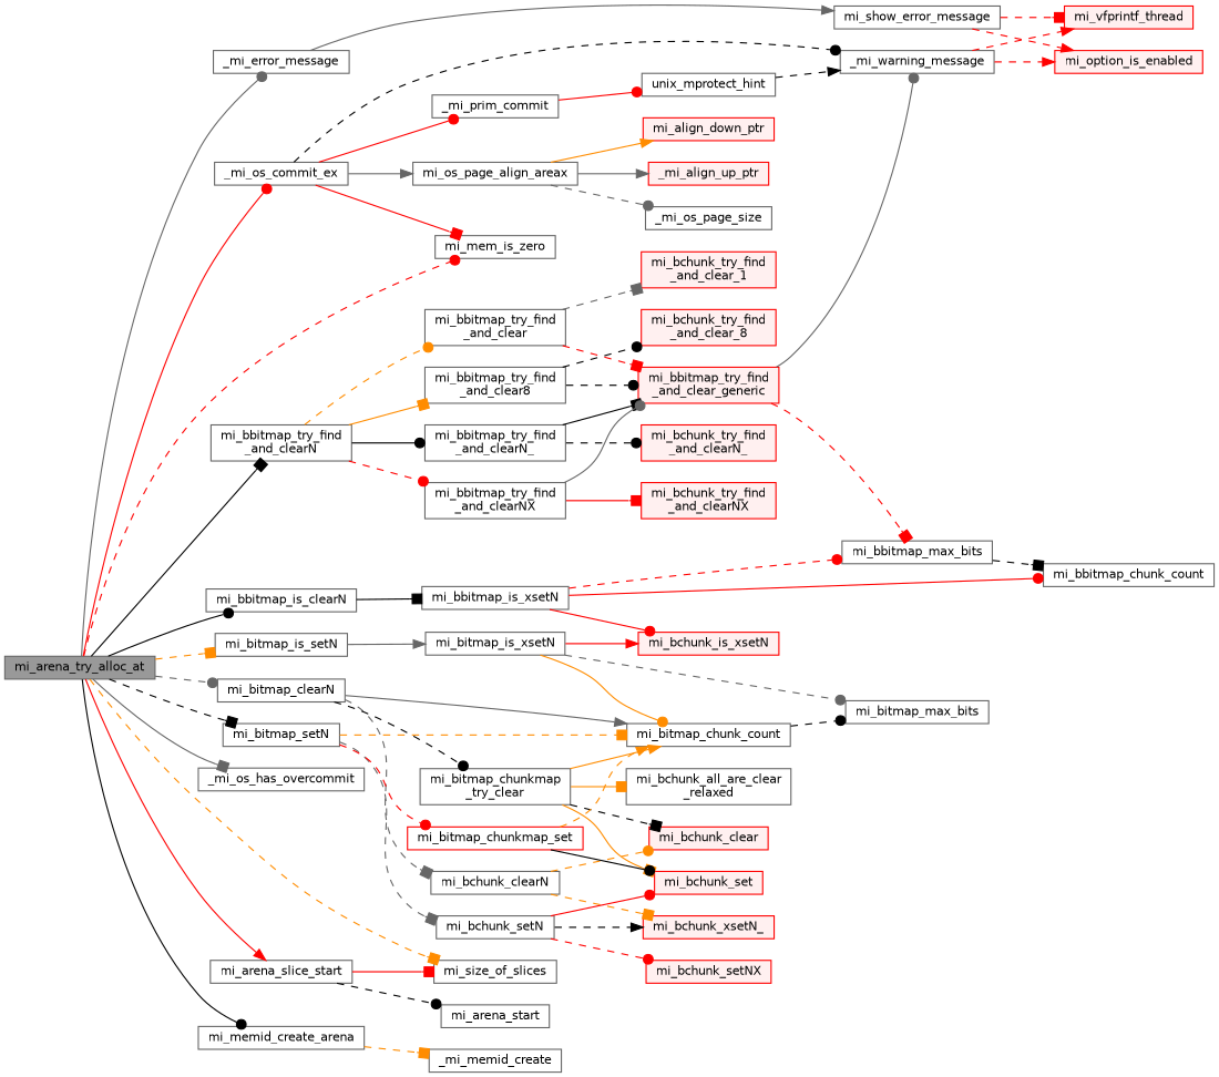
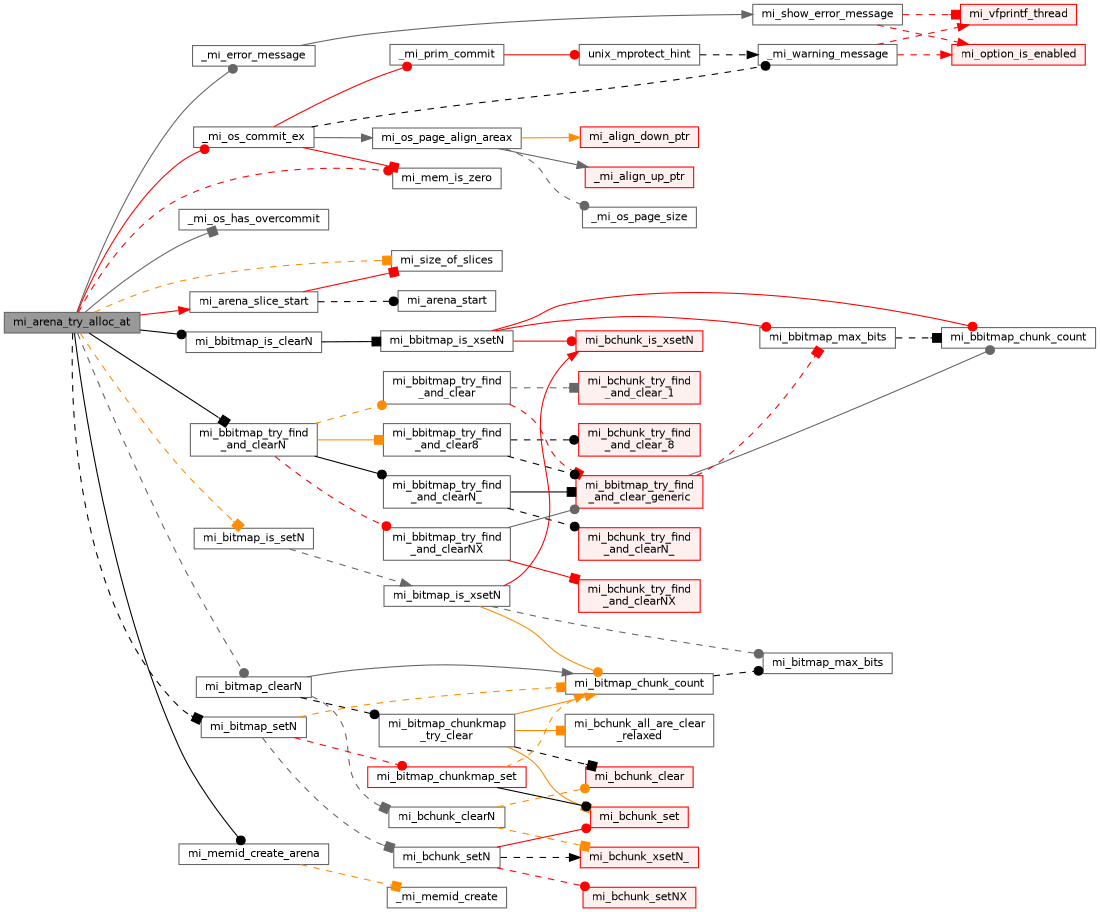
  digraph {
    rankdir=LR
    node [color=grey40 fillcolor=white fontname=Helvetica fontsize=10 shape=box style=filled]
    edge [arrowhead=dot color=red fontname=Helvetica fontsize=10 labelfontname=Helvetica labelfontsize=10 style=dashed]
    n1 [color=gray40 fillcolor=grey60 fontcolor=black height=0.2 label=mi_arena_try_alloc_at width=0.4]
    n2 [height=0.2 label=_mi_error_message width=0.4]
    n3 [height=0.2 label=_mi_os_commit_ex width=0.4]
    n4 [height=0.2 label=mi_mem_is_zero width=0.4]
    n5 [height=0.2 label=_mi_os_has_overcommit width=0.4]
    n6 [height=0.2 label=mi_arena_slice_start width=0.4]
    n7 [height=0.2 label=mi_size_of_slices width=0.4]
    n8 [height=0.2 label=mi_bbitmap_is_clearN width=0.4]
    n9 [height=0.2 label="mi_bbitmap_try_find\l_and_clearN" width=0.4]
    n10 [height=0.2 label=mi_bitmap_clearN width=0.4]
    n11 [height=0.2 label=mi_bitmap_is_setN width=0.4]
    n12 [height=0.2 label=mi_bitmap_setN width=0.4]
    n13 [height=0.2 label=mi_memid_create_arena width=0.4]
    n14 [height=0.2 label=mi_show_error_message width=0.4]
    n15 [height=0.2 label=_mi_prim_commit width=0.4]
    n16 [height=0.2 label=_mi_warning_message width=0.4]
    n17 [height=0.2 label=mi_os_page_align_areax width=0.4]
    n18 [height=0.2 label=mi_arena_start width=0.4]
    n19 [height=0.2 label=mi_bbitmap_is_xsetN width=0.4]
    n20 [height=0.2 label="mi_bbitmap_try_find\l_and_clear" width=0.4]
    n21 [height=0.2 label="mi_bbitmap_try_find\l_and_clear8" width=0.4]
    n22 [height=0.2 label="mi_bbitmap_try_find\l_and_clearN_" width=0.4]
    n23 [height=0.2 label="mi_bbitmap_try_find\l_and_clearNX" width=0.4]
    n24 [height=0.2 label=mi_bchunk_clearN width=0.4]
    n25 [height=0.2 label=mi_bitmap_chunk_count width=0.4]
    n26 [height=0.2 label="mi_bitmap_chunkmap\l_try_clear" width=0.4]
    n27 [height=0.2 label=mi_bitmap_is_xsetN width=0.4]
    n28 [height=0.2 label=mi_bchunk_setN width=0.4]
    n29 [color=red height=0.2 label=mi_bitmap_chunkmap_set width=0.4]
    n30 [height=0.2 label=_mi_memid_create width=0.4]
    n31 [color=red fillcolor="#FFF0F0" height=0.2 label=mi_option_is_enabled width=0.4]
    n32 [color=red fillcolor="#FFF0F0" height=0.2 label=mi_vfprintf_thread width=0.4]
    n33 [height=0.2 label=unix_mprotect_hint width=0.4]
    n34 [color=red fillcolor="#FFF0F0" height=0.2 label=_mi_align_up_ptr width=0.4]
    n35 [height=0.2 label=_mi_os_page_size width=0.4]
    n36 [color=red fillcolor="#FFF0F0" height=0.2 label=mi_align_down_ptr width=0.4]
    n37 [height=0.2 label=mi_bbitmap_chunk_count width=0.4]
    n38 [height=0.2 label=mi_bbitmap_max_bits width=0.4]
    n39 [color=red fillcolor="#FFF0F0" height=0.2 label=mi_bchunk_is_xsetN width=0.4]
    n40 [color=red fillcolor="#FFF0F0" height=0.2 label="mi_bbitmap_try_find\l_and_clear_generic" width=0.4]
    n41 [color=red fillcolor="#FFF0F0" height=0.2 label="mi_bchunk_try_find\l_and_clear_1" width=0.4]
    n42 [color=red fillcolor="#FFF0F0" height=0.2 label="mi_bchunk_try_find\l_and_clear_8" width=0.4]
    n43 [color=red fillcolor="#FFF0F0" height=0.2 label="mi_bchunk_try_find\l_and_clearN_" width=0.4]
    n44 [color=red fillcolor="#FFF0F0" height=0.2 label="mi_bchunk_try_find\l_and_clearNX" width=0.4]
    n45 [color=red fillcolor="#FFF0F0" height=0.2 label=mi_bchunk_clear width=0.4]
    n46 [color=red fillcolor="#FFF0F0" height=0.2 label=mi_bchunk_xsetN_ width=0.4]
    n47 [height=0.2 label=mi_bitmap_max_bits width=0.4]
    n48 [height=0.2 label="mi_bchunk_all_are_clear\l_relaxed" width=0.4]
    n49 [color=red fillcolor="#FFF0F0" height=0.2 label=mi_bchunk_set width=0.4]
    n50 [color=red fillcolor="#FFF0F0" height=0.2 label=mi_bchunk_setNX width=0.4]
    n1 -> n2 [color=gray40 style=solid]
    n1 -> n3 [style=solid]
    n1 -> n4
    n1 -> n5 [arrowhead=box color=gray40 style=solid]
    n1 -> n6 [arrowhead=normal style=solid]
    n1 -> n7 [arrowhead=box color=darkorange]
    n1 -> n8 [color=black style=solid]
    n1 -> n9 [arrowhead=box color=black style=solid]
    n1 -> n10 [color=gray40]
    n1 -> n11 [arrowhead=box color=darkorange]
    n1 -> n12 [arrowhead=box color=black]
    n1 -> n13 [color=black style=solid]
    n2 -> n14 [arrowhead=normal color=gray40 style=solid]
    n3 -> n4 [arrowhead=box style=solid]
    n3 -> n15 [style=solid]
    n3 -> n16 [color=black]
    n3 -> n17 [arrowhead=normal color=gray40 style=solid]
    n6 -> n7 [arrowhead=box style=solid]
    n6 -> n18 [color=black]
    n8 -> n19 [arrowhead=box color=black style=solid]
    n9 -> n20 [color=darkorange]
    n9 -> n21 [arrowhead=box color=darkorange style=solid]
    n9 -> n22 [color=black style=solid]
    n9 -> n23
    n10 -> n24 [arrowhead=box color=gray40]
    n10 -> n25 [arrowhead=normal color=gray40 style=solid]
    n10 -> n26 [color=black]
-   n11 -> n27 [arrowhead=normal color=gray40 style=solid]
+   n11 -> n27 [arrowhead=normal color=gray40]
    n12 -> n25 [arrowhead=box color=darkorange]
    n12 -> n28 [arrowhead=box color=gray40]
    n12 -> n29
    n13 -> n30 [arrowhead=box color=darkorange]
    n14 -> n31 [arrowhead=normal]
    n14 -> n32 [arrowhead=box]
    n15 -> n33 [style=solid]
    n16 -> n31 [arrowhead=normal]
    n16 -> n32 [arrowhead=normal]
    n17 -> n34 [arrowhead=normal color=gray40 style=solid]
    n17 -> n35 [color=gray40]
    n17 -> n36 [arrowhead=normal color=darkorange style=solid]
    n19 -> n37 [style=solid]
-   n19 -> n38
+   n19 -> n38 [style=solid]
    n19 -> n39 [style=solid]
    n20 -> n40 [arrowhead=box]
    n20 -> n41 [arrowhead=box color=gray40]
    n21 -> n40 [color=black]
    n21 -> n42 [color=black]
    n22 -> n40 [arrowhead=box color=black style=solid]
    n22 -> n43 [color=black]
    n23 -> n40 [color=gray40 style=solid]
    n23 -> n44 [arrowhead=box style=solid]
    n24 -> n45 [color=darkorange]
    n24 -> n46 [arrowhead=box color=darkorange]
    n25 -> n47 [color=black]
    n26 -> n25 [arrowhead=normal color=darkorange style=solid]
    n26 -> n45 [arrowhead=box color=black]
    n26 -> n48 [arrowhead=box color=darkorange style=solid]
    n26 -> n49 [arrowhead=box color=darkorange style=solid]
    n27 -> n25 [color=darkorange style=solid]
    n27 -> n39 [arrowhead=normal style=solid]
    n27 -> n47 [color=gray40]
    n28 -> n46 [arrowhead=normal color=black]
    n28 -> n49 [style=solid]
    n28 -> n50
    n29 -> n25 [arrowhead=normal color=darkorange]
    n29 -> n49 [color=black style=solid]
    n33 -> n16 [arrowhead=normal color=black]
    n38 -> n37 [arrowhead=box color=black]
-   n40 -> n16 [color=gray40 style=solid]
+   n40 -> n37 [color=gray40 style=solid]
    n40 -> n38 [arrowhead=box]
  }
